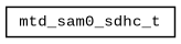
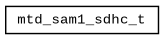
  digraph {
    rankdir=TB
    fontname="Liberation Mono"
-   n1 [color=black fillcolor=white fontname="Liberation Mono" fontsize=10 height=0.2 label=mtd_sam0_sdhc_t shape=record style=filled width=0.4]
+   n1 [color=black fillcolor=white fontname="Liberation Mono" fontsize=10 height=0.2 label=mtd_sam1_sdhc_t shape=record style=filled width=0.4]
  }
